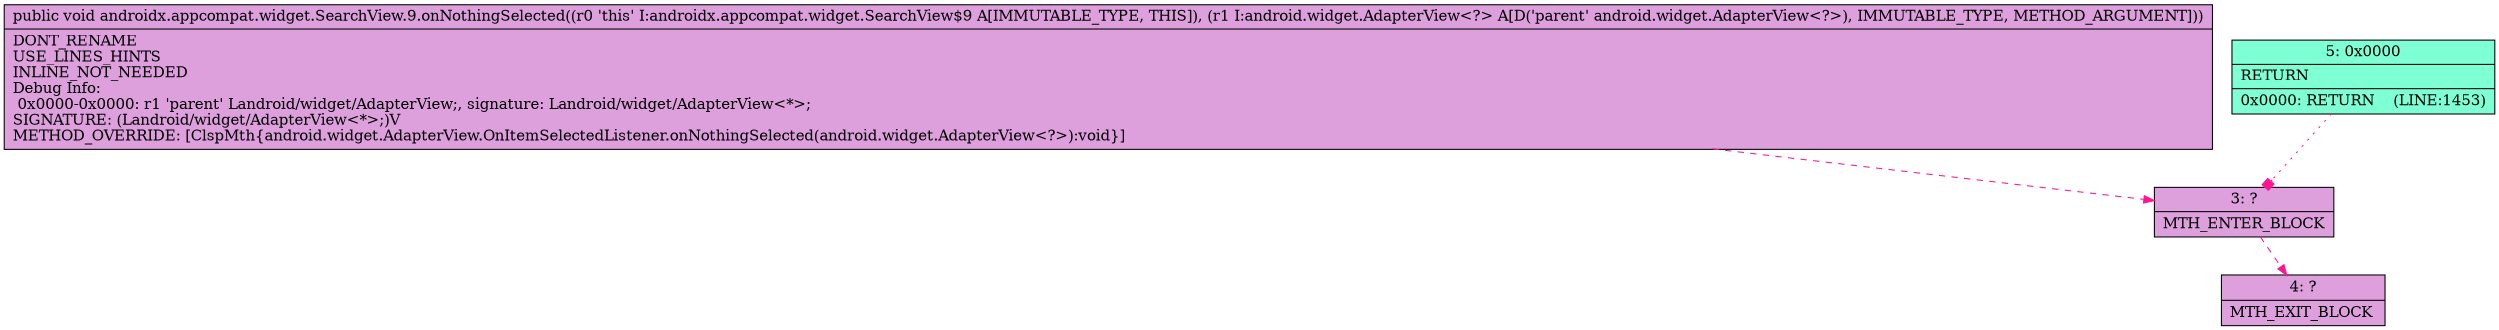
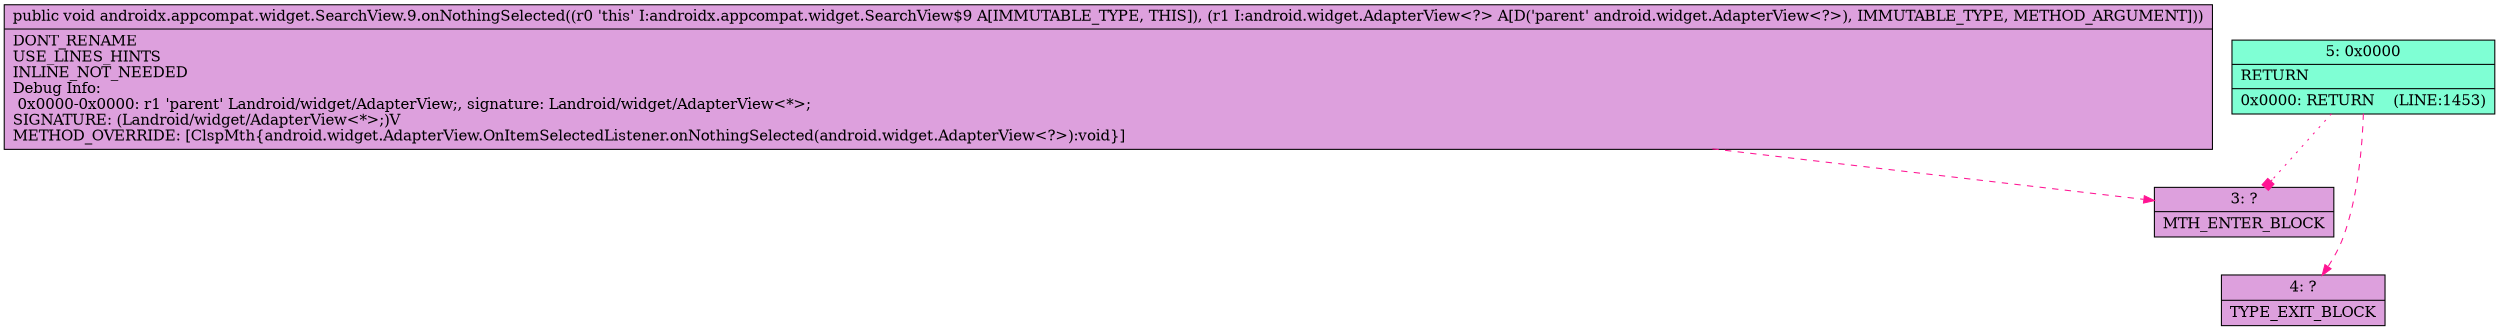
  digraph {
    node [fillcolor=plum shape=record style=filled]
    edge [arrowhead=normal color=deeppink style=dashed]
    n1 [label="{3\:\ ?|MTH_ENTER_BLOCK\l}"]
    n2 [fillcolor=aquamarine label="{5\:\ 0x0000|RETURN\l|0x0000: RETURN    (LINE:1453)\l}"]
-   n3 [label="{4\:\ ?|MTH_EXIT_BLOCK\l}"]
+   n3 [label="{4\:\ ?|TYPE_EXIT_BLOCK\l}"]
    n4 [label="{public void androidx.appcompat.widget.SearchView.9.onNothingSelected((r0 'this' I:androidx.appcompat.widget.SearchView$9 A[IMMUTABLE_TYPE, THIS]), (r1 I:android.widget.AdapterView\<?\> A[D('parent' android.widget.AdapterView\<?\>), IMMUTABLE_TYPE, METHOD_ARGUMENT]))  | DONT_RENAME\lUSE_LINES_HINTS\lINLINE_NOT_NEEDED\lDebug Info:\l  0x0000\-0x0000: r1 'parent' Landroid\/widget\/AdapterView;, signature: Landroid\/widget\/AdapterView\<*\>;\lSIGNATURE: (Landroid\/widget\/AdapterView\<*\>;)V\lMETHOD_OVERRIDE: [ClspMth\{android.widget.AdapterView.OnItemSelectedListener.onNothingSelected(android.widget.AdapterView\<?\>):void\}]\l}"]
    n2 -> n1 [arrowhead=box style=dotted]
-   n1 -> n3
+   n2 -> n3
    n4 -> n1
  }
